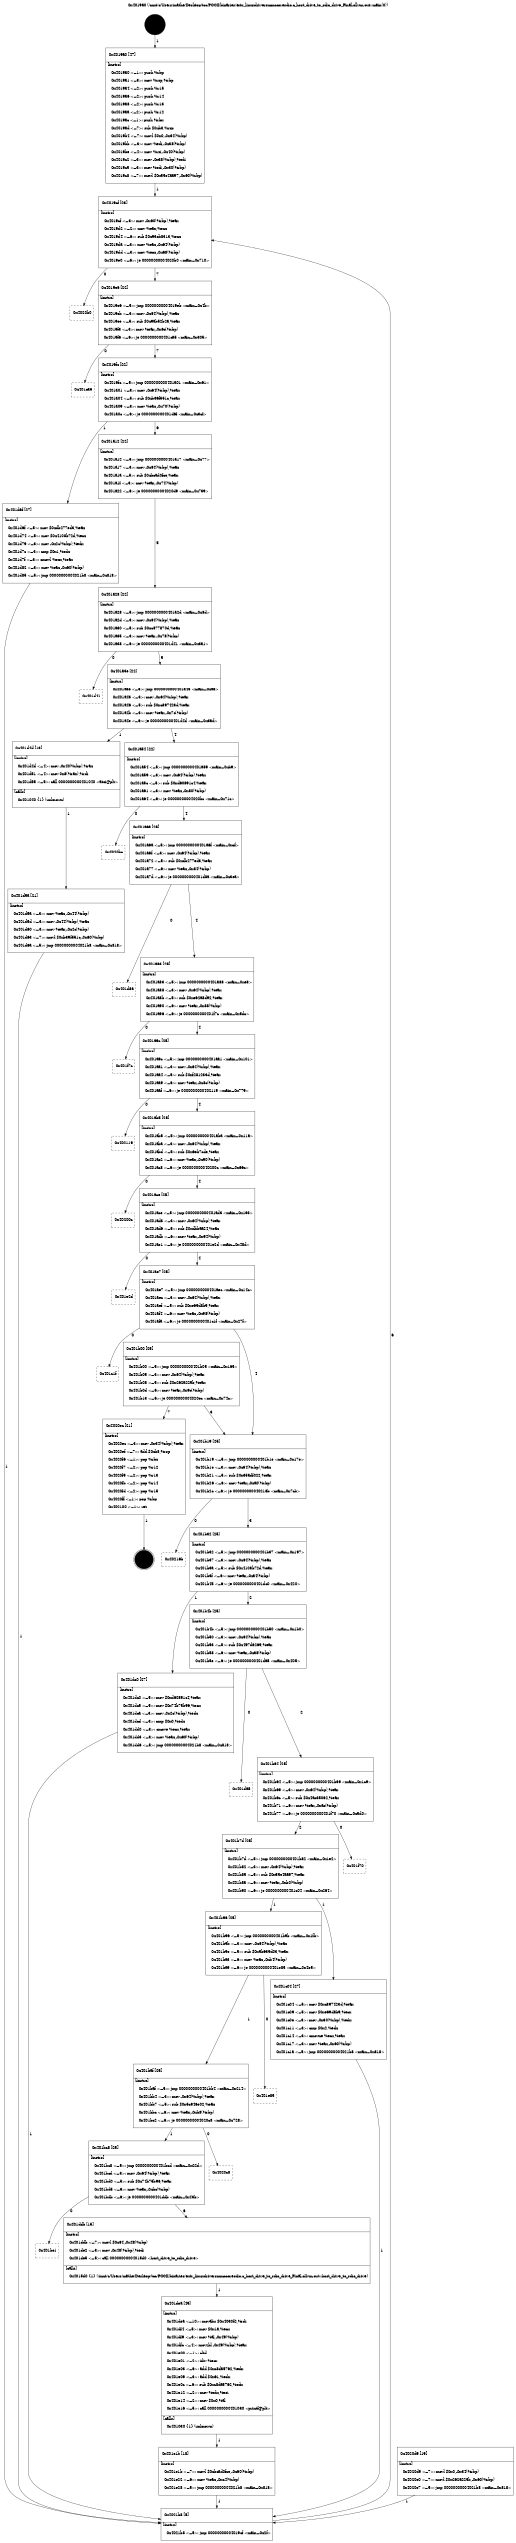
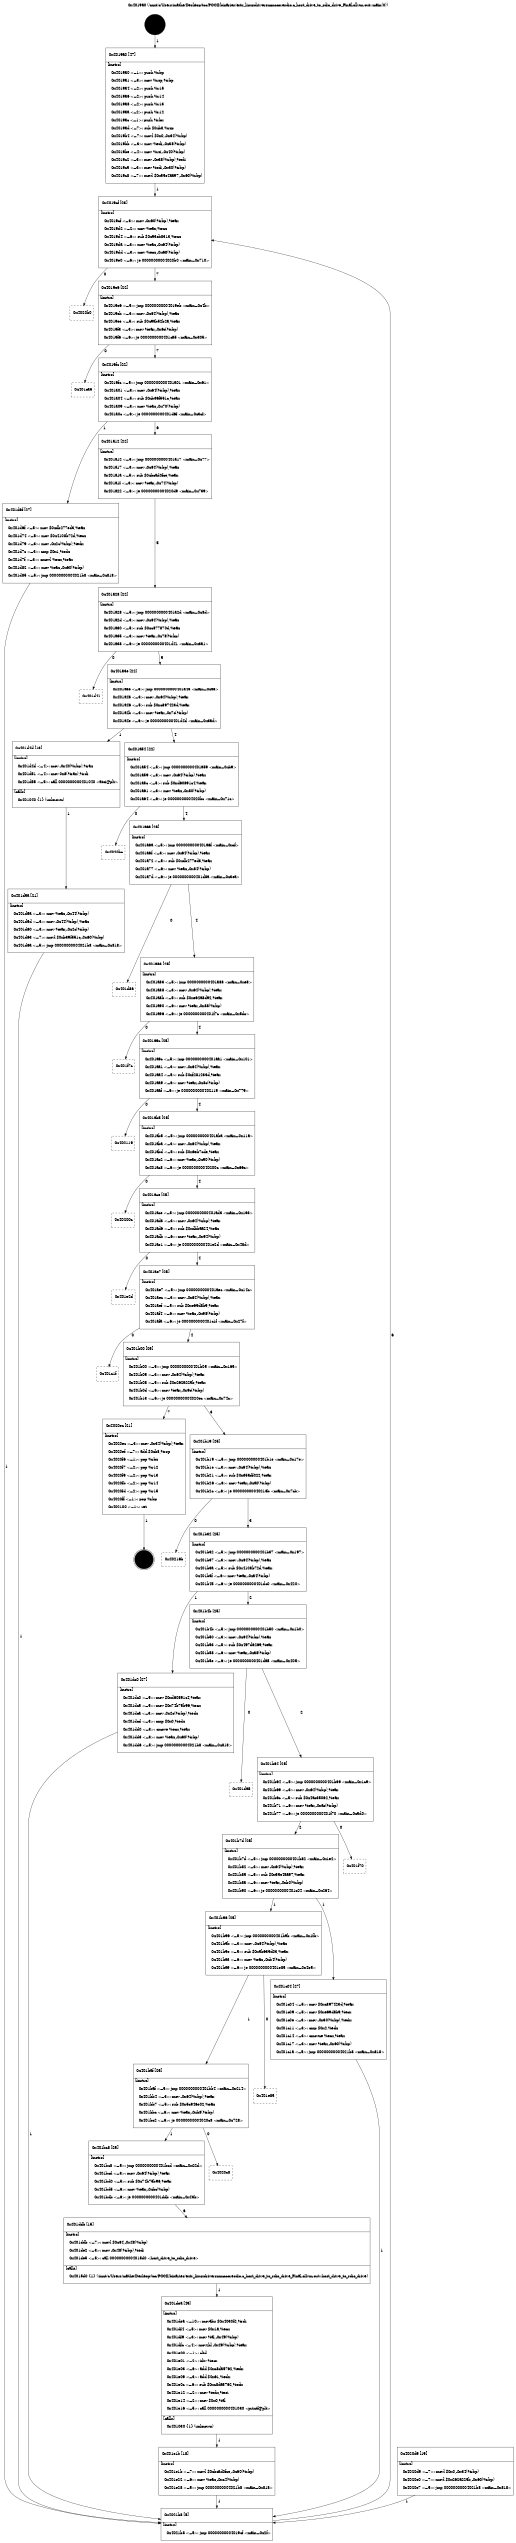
  digraph {
    label="0x4019a0 (/mnt/c/Users/mathe/Desktop/tcc/POCII/binaries/extr_linuxdriversmmccoresdio.c_host_drive_to_sdio_drive_Final-ollvm.out::main(0))"
    labelloc=t
    node [shape=record]
    Entry [fillcolor=black height=0.3 shape=circle style=filled width=0.3]
    n2 [label="{\n     0x4019a0 [47]\l\n     | [instrs]\l\n     &nbsp;&nbsp;0x4019a0 \<+1\>: push %rbp\l\n     &nbsp;&nbsp;0x4019a1 \<+3\>: mov %rsp,%rbp\l\n     &nbsp;&nbsp;0x4019a4 \<+2\>: push %r15\l\n     &nbsp;&nbsp;0x4019a6 \<+2\>: push %r14\l\n     &nbsp;&nbsp;0x4019a8 \<+2\>: push %r13\l\n     &nbsp;&nbsp;0x4019aa \<+2\>: push %r12\l\n     &nbsp;&nbsp;0x4019ac \<+1\>: push %rbx\l\n     &nbsp;&nbsp;0x4019ad \<+7\>: sub $0xb8,%rsp\l\n     &nbsp;&nbsp;0x4019b4 \<+7\>: movl $0x0,-0x34(%rbp)\l\n     &nbsp;&nbsp;0x4019bb \<+3\>: mov %edi,-0x38(%rbp)\l\n     &nbsp;&nbsp;0x4019be \<+4\>: mov %rsi,-0x40(%rbp)\l\n     &nbsp;&nbsp;0x4019c2 \<+3\>: mov -0x38(%rbp),%edi\l\n     &nbsp;&nbsp;0x4019c5 \<+3\>: mov %edi,-0x30(%rbp)\l\n     &nbsp;&nbsp;0x4019c8 \<+7\>: movl $0x55e4aa97,-0x60(%rbp)\l\n  }"]
    n3 [label="{\n     0x4019cf [23]\l\n     | [instrs]\l\n     &nbsp;&nbsp;0x4019cf \<+3\>: mov -0x60(%rbp),%eax\l\n     &nbsp;&nbsp;0x4019d2 \<+2\>: mov %eax,%ecx\l\n     &nbsp;&nbsp;0x4019d4 \<+6\>: sub $0x93eb8313,%ecx\l\n     &nbsp;&nbsp;0x4019da \<+3\>: mov %eax,-0x64(%rbp)\l\n     &nbsp;&nbsp;0x4019dd \<+3\>: mov %ecx,-0x68(%rbp)\l\n     &nbsp;&nbsp;0x4019e0 \<+6\>: je 00000000004020b0 \<main+0x710\>\l\n  }"]
    n4 [label="{\n     0x4020b0\l\n  }" style=dashed]
    n5 [label="{\n     0x4019e6 [22]\l\n     | [instrs]\l\n     &nbsp;&nbsp;0x4019e6 \<+5\>: jmp 00000000004019eb \<main+0x4b\>\l\n     &nbsp;&nbsp;0x4019eb \<+3\>: mov -0x64(%rbp),%eax\l\n     &nbsp;&nbsp;0x4019ee \<+5\>: sub $0x9ab52b2a,%eax\l\n     &nbsp;&nbsp;0x4019f3 \<+3\>: mov %eax,-0x6c(%rbp)\l\n     &nbsp;&nbsp;0x4019f6 \<+6\>: je 0000000000401ca5 \<main+0x305\>\l\n  }"]
    n6 [label="{\n     0x401ca5\l\n  }" style=dashed]
    n7 [label="{\n     0x4019fc [22]\l\n     | [instrs]\l\n     &nbsp;&nbsp;0x4019fc \<+5\>: jmp 0000000000401a01 \<main+0x61\>\l\n     &nbsp;&nbsp;0x401a01 \<+3\>: mov -0x64(%rbp),%eax\l\n     &nbsp;&nbsp;0x401a04 \<+5\>: sub $0xb39f551c,%eax\l\n     &nbsp;&nbsp;0x401a09 \<+3\>: mov %eax,-0x70(%rbp)\l\n     &nbsp;&nbsp;0x401a0c \<+6\>: je 0000000000401d6f \<main+0x3cf\>\l\n  }"]
    n8 [label="{\n     0x401d6f [27]\l\n     | [instrs]\l\n     &nbsp;&nbsp;0x401d6f \<+5\>: mov $0xdb277ed3,%eax\l\n     &nbsp;&nbsp;0x401d74 \<+5\>: mov $0x4108b72d,%ecx\l\n     &nbsp;&nbsp;0x401d79 \<+3\>: mov -0x2c(%rbp),%edx\l\n     &nbsp;&nbsp;0x401d7c \<+3\>: cmp $0x1,%edx\l\n     &nbsp;&nbsp;0x401d7f \<+3\>: cmovl %ecx,%eax\l\n     &nbsp;&nbsp;0x401d82 \<+3\>: mov %eax,-0x60(%rbp)\l\n     &nbsp;&nbsp;0x401d85 \<+5\>: jmp 00000000004021b8 \<main+0x818\>\l\n  }"]
    n9 [label="{\n     0x401a12 [22]\l\n     | [instrs]\l\n     &nbsp;&nbsp;0x401a12 \<+5\>: jmp 0000000000401a17 \<main+0x77\>\l\n     &nbsp;&nbsp;0x401a17 \<+3\>: mov -0x64(%rbp),%eax\l\n     &nbsp;&nbsp;0x401a1a \<+5\>: sub $0xbcad0fce,%eax\l\n     &nbsp;&nbsp;0x401a1f \<+3\>: mov %eax,-0x74(%rbp)\l\n     &nbsp;&nbsp;0x401a22 \<+6\>: je 00000000004020d9 \<main+0x739\>\l\n  }"]
    Exit [fillcolor=black height=0.3 peripheries=2 shape=circle style=filled width=0.3]
    n11 [label="{\n     0x4021b8 [5]\l\n     | [instrs]\l\n     &nbsp;&nbsp;0x4021b8 \<+5\>: jmp 00000000004019cf \<main+0x2f\>\l\n  }"]
    n12 [label="{\n     0x401a28 [22]\l\n     | [instrs]\l\n     &nbsp;&nbsp;0x401a28 \<+5\>: jmp 0000000000401a2d \<main+0x8d\>\l\n     &nbsp;&nbsp;0x401a2d \<+3\>: mov -0x64(%rbp),%eax\l\n     &nbsp;&nbsp;0x401a30 \<+5\>: sub $0xc877870d,%eax\l\n     &nbsp;&nbsp;0x401a35 \<+3\>: mov %eax,-0x78(%rbp)\l\n     &nbsp;&nbsp;0x401a38 \<+6\>: je 0000000000401d41 \<main+0x3a1\>\l\n  }"]
    n13 [label="{\n     0x401e1b [18]\l\n     | [instrs]\l\n     &nbsp;&nbsp;0x401e1b \<+7\>: movl $0xbcad0fce,-0x60(%rbp)\l\n     &nbsp;&nbsp;0x401e22 \<+6\>: mov %eax,-0xc4(%rbp)\l\n     &nbsp;&nbsp;0x401e28 \<+5\>: jmp 00000000004021b8 \<main+0x818\>\l\n  }"]
    n14 [label="{\n     0x4020d9 [19]\l\n     | [instrs]\l\n     &nbsp;&nbsp;0x4020d9 \<+7\>: movl $0x0,-0x34(%rbp)\l\n     &nbsp;&nbsp;0x4020e0 \<+7\>: movl $0x262a225b,-0x60(%rbp)\l\n     &nbsp;&nbsp;0x4020e7 \<+5\>: jmp 00000000004021b8 \<main+0x818\>\l\n  }"]
    n15 [label="{\n     0x401d41\l\n  }" style=dashed]
    n16 [label="{\n     0x401a3e [22]\l\n     | [instrs]\l\n     &nbsp;&nbsp;0x401a3e \<+5\>: jmp 0000000000401a43 \<main+0xa3\>\l\n     &nbsp;&nbsp;0x401a43 \<+3\>: mov -0x64(%rbp),%eax\l\n     &nbsp;&nbsp;0x401a46 \<+5\>: sub $0xc897423d,%eax\l\n     &nbsp;&nbsp;0x401a4b \<+3\>: mov %eax,-0x7c(%rbp)\l\n     &nbsp;&nbsp;0x401a4e \<+6\>: je 0000000000401d4d \<main+0x3ad\>\l\n  }"]
    n17 [label="{\n     0x401dea [49]\l\n     | [instrs]\l\n     &nbsp;&nbsp;0x401dea \<+10\>: movabs $0x4030f2,%rdi\l\n     &nbsp;&nbsp;0x401df4 \<+5\>: mov $0x1a,%ecx\l\n     &nbsp;&nbsp;0x401df9 \<+3\>: mov %al,-0x49(%rbp)\l\n     &nbsp;&nbsp;0x401dfc \<+4\>: movzbl -0x49(%rbp),%eax\l\n     &nbsp;&nbsp;0x401e00 \<+1\>: cltd\l\n     &nbsp;&nbsp;0x401e01 \<+2\>: idiv %ecx\l\n     &nbsp;&nbsp;0x401e03 \<+6\>: add $0xc8da5762,%edx\l\n     &nbsp;&nbsp;0x401e09 \<+3\>: add $0x61,%edx\l\n     &nbsp;&nbsp;0x401e0c \<+6\>: sub $0xc8da5762,%edx\l\n     &nbsp;&nbsp;0x401e12 \<+2\>: mov %edx,%esi\l\n     &nbsp;&nbsp;0x401e14 \<+2\>: mov $0x0,%al\l\n     &nbsp;&nbsp;0x401e16 \<+5\>: call 0000000000401030 \<printf@plt\>\l\n     | [calls]\l\n     &nbsp;&nbsp;0x401030 \{1\} (unknown)\l\n  }"]
    n18 [label="{\n     0x401d4d [13]\l\n     | [instrs]\l\n     &nbsp;&nbsp;0x401d4d \<+4\>: mov -0x40(%rbp),%rax\l\n     &nbsp;&nbsp;0x401d51 \<+4\>: mov 0x8(%rax),%rdi\l\n     &nbsp;&nbsp;0x401d55 \<+5\>: call 0000000000401040 \<atoi@plt\>\l\n     | [calls]\l\n     &nbsp;&nbsp;0x401040 \{1\} (unknown)\l\n  }"]
    n19 [label="{\n     0x401a54 [22]\l\n     | [instrs]\l\n     &nbsp;&nbsp;0x401a54 \<+5\>: jmp 0000000000401a59 \<main+0xb9\>\l\n     &nbsp;&nbsp;0x401a59 \<+3\>: mov -0x64(%rbp),%eax\l\n     &nbsp;&nbsp;0x401a5c \<+5\>: sub $0xd60891c4,%eax\l\n     &nbsp;&nbsp;0x401a61 \<+3\>: mov %eax,-0x80(%rbp)\l\n     &nbsp;&nbsp;0x401a64 \<+6\>: je 00000000004020bc \<main+0x71c\>\l\n  }"]
-   n20 [label="{\n     0x401be1\l\n  }" style=dashed]
    n21 [label="{\n     0x401d5a [21]\l\n     | [instrs]\l\n     &nbsp;&nbsp;0x401d5a \<+3\>: mov %eax,-0x44(%rbp)\l\n     &nbsp;&nbsp;0x401d5d \<+3\>: mov -0x44(%rbp),%eax\l\n     &nbsp;&nbsp;0x401d60 \<+3\>: mov %eax,-0x2c(%rbp)\l\n     &nbsp;&nbsp;0x401d63 \<+7\>: movl $0xb39f551c,-0x60(%rbp)\l\n     &nbsp;&nbsp;0x401d6a \<+5\>: jmp 00000000004021b8 \<main+0x818\>\l\n  }"]
    n22 [label="{\n     0x4020bc\l\n  }" style=dashed]
    n23 [label="{\n     0x401a6a [25]\l\n     | [instrs]\l\n     &nbsp;&nbsp;0x401a6a \<+5\>: jmp 0000000000401a6f \<main+0xcf\>\l\n     &nbsp;&nbsp;0x401a6f \<+3\>: mov -0x64(%rbp),%eax\l\n     &nbsp;&nbsp;0x401a72 \<+5\>: sub $0xdb277ed3,%eax\l\n     &nbsp;&nbsp;0x401a77 \<+6\>: mov %eax,-0x84(%rbp)\l\n     &nbsp;&nbsp;0x401a7d \<+6\>: je 0000000000401d8a \<main+0x3ea\>\l\n  }"]
    n24 [label="{\n     0x401ddb [15]\l\n     | [instrs]\l\n     &nbsp;&nbsp;0x401ddb \<+7\>: movl $0x64,-0x48(%rbp)\l\n     &nbsp;&nbsp;0x401de2 \<+3\>: mov -0x48(%rbp),%edi\l\n     &nbsp;&nbsp;0x401de5 \<+5\>: call 00000000004015d0 \<host_drive_to_sdio_drive\>\l\n     | [calls]\l\n     &nbsp;&nbsp;0x4015d0 \{1\} (/mnt/c/Users/mathe/Desktop/tcc/POCII/binaries/extr_linuxdriversmmccoresdio.c_host_drive_to_sdio_drive_Final-ollvm.out::host_drive_to_sdio_drive)\l\n  }"]
    n25 [label="{\n     0x401d8a\l\n  }" style=dashed]
    n26 [label="{\n     0x401a83 [25]\l\n     | [instrs]\l\n     &nbsp;&nbsp;0x401a83 \<+5\>: jmp 0000000000401a88 \<main+0xe8\>\l\n     &nbsp;&nbsp;0x401a88 \<+3\>: mov -0x64(%rbp),%eax\l\n     &nbsp;&nbsp;0x401a8b \<+5\>: sub $0xe62a8d92,%eax\l\n     &nbsp;&nbsp;0x401a90 \<+6\>: mov %eax,-0x88(%rbp)\l\n     &nbsp;&nbsp;0x401a96 \<+6\>: je 0000000000401f7c \<main+0x5dc\>\l\n  }"]
    n27 [label="{\n     0x401bc8 [25]\l\n     | [instrs]\l\n     &nbsp;&nbsp;0x401bc8 \<+5\>: jmp 0000000000401bcd \<main+0x22d\>\l\n     &nbsp;&nbsp;0x401bcd \<+3\>: mov -0x64(%rbp),%eax\l\n     &nbsp;&nbsp;0x401bd0 \<+5\>: sub $0x74b75b96,%eax\l\n     &nbsp;&nbsp;0x401bd5 \<+6\>: mov %eax,-0xbc(%rbp)\l\n     &nbsp;&nbsp;0x401bdb \<+6\>: je 0000000000401ddb \<main+0x43b\>\l\n  }"]
    n28 [label="{\n     0x401f7c\l\n  }" style=dashed]
    n29 [label="{\n     0x401a9c [25]\l\n     | [instrs]\l\n     &nbsp;&nbsp;0x401a9c \<+5\>: jmp 0000000000401aa1 \<main+0x101\>\l\n     &nbsp;&nbsp;0x401aa1 \<+3\>: mov -0x64(%rbp),%eax\l\n     &nbsp;&nbsp;0x401aa4 \<+5\>: sub $0xf281233d,%eax\l\n     &nbsp;&nbsp;0x401aa9 \<+6\>: mov %eax,-0x8c(%rbp)\l\n     &nbsp;&nbsp;0x401aaf \<+6\>: je 0000000000402119 \<main+0x779\>\l\n  }"]
    n30 [label="{\n     0x4020c8\l\n  }" style=dashed]
    n31 [label="{\n     0x402119\l\n  }" style=dashed]
    n32 [label="{\n     0x401ab5 [25]\l\n     | [instrs]\l\n     &nbsp;&nbsp;0x401ab5 \<+5\>: jmp 0000000000401aba \<main+0x11a\>\l\n     &nbsp;&nbsp;0x401aba \<+3\>: mov -0x64(%rbp),%eax\l\n     &nbsp;&nbsp;0x401abd \<+5\>: sub $0x6eb7cde,%eax\l\n     &nbsp;&nbsp;0x401ac2 \<+6\>: mov %eax,-0x90(%rbp)\l\n     &nbsp;&nbsp;0x401ac8 \<+6\>: je 000000000040200c \<main+0x66c\>\l\n  }"]
    n33 [label="{\n     0x401baf [25]\l\n     | [instrs]\l\n     &nbsp;&nbsp;0x401baf \<+5\>: jmp 0000000000401bb4 \<main+0x214\>\l\n     &nbsp;&nbsp;0x401bb4 \<+3\>: mov -0x64(%rbp),%eax\l\n     &nbsp;&nbsp;0x401bb7 \<+5\>: sub $0x5c946e02,%eax\l\n     &nbsp;&nbsp;0x401bbc \<+6\>: mov %eax,-0xb8(%rbp)\l\n     &nbsp;&nbsp;0x401bc2 \<+6\>: je 00000000004020c8 \<main+0x728\>\l\n  }"]
    n34 [label="{\n     0x40200c\l\n  }" style=dashed]
    n35 [label="{\n     0x401ace [25]\l\n     | [instrs]\l\n     &nbsp;&nbsp;0x401ace \<+5\>: jmp 0000000000401ad3 \<main+0x133\>\l\n     &nbsp;&nbsp;0x401ad3 \<+3\>: mov -0x64(%rbp),%eax\l\n     &nbsp;&nbsp;0x401ad6 \<+5\>: sub $0xdbbaa24,%eax\l\n     &nbsp;&nbsp;0x401adb \<+6\>: mov %eax,-0x94(%rbp)\l\n     &nbsp;&nbsp;0x401ae1 \<+6\>: je 0000000000401e2d \<main+0x48d\>\l\n  }"]
    n36 [label="{\n     0x401e85\l\n  }" style=dashed]
    n37 [label="{\n     0x401e2d\l\n  }" style=dashed]
    n38 [label="{\n     0x401ae7 [25]\l\n     | [instrs]\l\n     &nbsp;&nbsp;0x401ae7 \<+5\>: jmp 0000000000401aec \<main+0x14c\>\l\n     &nbsp;&nbsp;0x401aec \<+3\>: mov -0x64(%rbp),%eax\l\n     &nbsp;&nbsp;0x401aef \<+5\>: sub $0xe69d8b9,%eax\l\n     &nbsp;&nbsp;0x401af4 \<+6\>: mov %eax,-0x98(%rbp)\l\n     &nbsp;&nbsp;0x401afa \<+6\>: je 0000000000401c1f \<main+0x27f\>\l\n  }"]
    n39 [label="{\n     0x401c1f\l\n  }" style=dashed]
    n40 [label="{\n     0x401b00 [25]\l\n     | [instrs]\l\n     &nbsp;&nbsp;0x401b00 \<+5\>: jmp 0000000000401b05 \<main+0x165\>\l\n     &nbsp;&nbsp;0x401b05 \<+3\>: mov -0x64(%rbp),%eax\l\n     &nbsp;&nbsp;0x401b08 \<+5\>: sub $0x262a225b,%eax\l\n     &nbsp;&nbsp;0x401b0d \<+6\>: mov %eax,-0x9c(%rbp)\l\n     &nbsp;&nbsp;0x401b13 \<+6\>: je 00000000004020ec \<main+0x74c\>\l\n  }"]
    n41 [label="{\n     0x4020ec [21]\l\n     | [instrs]\l\n     &nbsp;&nbsp;0x4020ec \<+3\>: mov -0x34(%rbp),%eax\l\n     &nbsp;&nbsp;0x4020ef \<+7\>: add $0xb8,%rsp\l\n     &nbsp;&nbsp;0x4020f6 \<+1\>: pop %rbx\l\n     &nbsp;&nbsp;0x4020f7 \<+2\>: pop %r12\l\n     &nbsp;&nbsp;0x4020f9 \<+2\>: pop %r13\l\n     &nbsp;&nbsp;0x4020fb \<+2\>: pop %r14\l\n     &nbsp;&nbsp;0x4020fd \<+2\>: pop %r15\l\n     &nbsp;&nbsp;0x4020ff \<+1\>: pop %rbp\l\n     &nbsp;&nbsp;0x402100 \<+1\>: ret\l\n  }"]
    n42 [label="{\n     0x401b19 [25]\l\n     | [instrs]\l\n     &nbsp;&nbsp;0x401b19 \<+5\>: jmp 0000000000401b1e \<main+0x17e\>\l\n     &nbsp;&nbsp;0x401b1e \<+3\>: mov -0x64(%rbp),%eax\l\n     &nbsp;&nbsp;0x401b21 \<+5\>: sub $0x35adf022,%eax\l\n     &nbsp;&nbsp;0x401b26 \<+6\>: mov %eax,-0xa0(%rbp)\l\n     &nbsp;&nbsp;0x401b2c \<+6\>: je 000000000040216b \<main+0x7cb\>\l\n  }"]
    n43 [label="{\n     0x40216b\l\n  }" style=dashed]
    n44 [label="{\n     0x401b32 [25]\l\n     | [instrs]\l\n     &nbsp;&nbsp;0x401b32 \<+5\>: jmp 0000000000401b37 \<main+0x197\>\l\n     &nbsp;&nbsp;0x401b37 \<+3\>: mov -0x64(%rbp),%eax\l\n     &nbsp;&nbsp;0x401b3a \<+5\>: sub $0x4108b72d,%eax\l\n     &nbsp;&nbsp;0x401b3f \<+6\>: mov %eax,-0xa4(%rbp)\l\n     &nbsp;&nbsp;0x401b45 \<+6\>: je 0000000000401dc0 \<main+0x420\>\l\n  }"]
    n45 [label="{\n     0x401b96 [25]\l\n     | [instrs]\l\n     &nbsp;&nbsp;0x401b96 \<+5\>: jmp 0000000000401b9b \<main+0x1fb\>\l\n     &nbsp;&nbsp;0x401b9b \<+3\>: mov -0x64(%rbp),%eax\l\n     &nbsp;&nbsp;0x401b9e \<+5\>: sub $0x5b639d03,%eax\l\n     &nbsp;&nbsp;0x401ba3 \<+6\>: mov %eax,-0xb4(%rbp)\l\n     &nbsp;&nbsp;0x401ba9 \<+6\>: je 0000000000401e85 \<main+0x4e5\>\l\n  }"]
    n46 [label="{\n     0x401dc0 [27]\l\n     | [instrs]\l\n     &nbsp;&nbsp;0x401dc0 \<+5\>: mov $0xd60891c4,%eax\l\n     &nbsp;&nbsp;0x401dc5 \<+5\>: mov $0x74b75b96,%ecx\l\n     &nbsp;&nbsp;0x401dca \<+3\>: mov -0x2c(%rbp),%edx\l\n     &nbsp;&nbsp;0x401dcd \<+3\>: cmp $0x0,%edx\l\n     &nbsp;&nbsp;0x401dd0 \<+3\>: cmove %ecx,%eax\l\n     &nbsp;&nbsp;0x401dd3 \<+3\>: mov %eax,-0x60(%rbp)\l\n     &nbsp;&nbsp;0x401dd6 \<+5\>: jmp 00000000004021b8 \<main+0x818\>\l\n  }"]
    n47 [label="{\n     0x401b4b [25]\l\n     | [instrs]\l\n     &nbsp;&nbsp;0x401b4b \<+5\>: jmp 0000000000401b50 \<main+0x1b0\>\l\n     &nbsp;&nbsp;0x401b50 \<+3\>: mov -0x64(%rbp),%eax\l\n     &nbsp;&nbsp;0x401b53 \<+5\>: sub $0x497d6269,%eax\l\n     &nbsp;&nbsp;0x401b58 \<+6\>: mov %eax,-0xa8(%rbp)\l\n     &nbsp;&nbsp;0x401b5e \<+6\>: je 0000000000401da5 \<main+0x405\>\l\n  }"]
    n48 [label="{\n     0x401c04 [27]\l\n     | [instrs]\l\n     &nbsp;&nbsp;0x401c04 \<+5\>: mov $0xc897423d,%eax\l\n     &nbsp;&nbsp;0x401c09 \<+5\>: mov $0xe69d8b9,%ecx\l\n     &nbsp;&nbsp;0x401c0e \<+3\>: mov -0x30(%rbp),%edx\l\n     &nbsp;&nbsp;0x401c11 \<+3\>: cmp $0x2,%edx\l\n     &nbsp;&nbsp;0x401c14 \<+3\>: cmovne %ecx,%eax\l\n     &nbsp;&nbsp;0x401c17 \<+3\>: mov %eax,-0x60(%rbp)\l\n     &nbsp;&nbsp;0x401c1a \<+5\>: jmp 00000000004021b8 \<main+0x818\>\l\n  }"]
    n49 [label="{\n     0x401da5\l\n  }" style=dashed]
    n50 [label="{\n     0x401b64 [25]\l\n     | [instrs]\l\n     &nbsp;&nbsp;0x401b64 \<+5\>: jmp 0000000000401b69 \<main+0x1c9\>\l\n     &nbsp;&nbsp;0x401b69 \<+3\>: mov -0x64(%rbp),%eax\l\n     &nbsp;&nbsp;0x401b6c \<+5\>: sub $0x4ac35062,%eax\l\n     &nbsp;&nbsp;0x401b71 \<+6\>: mov %eax,-0xac(%rbp)\l\n     &nbsp;&nbsp;0x401b77 \<+6\>: je 0000000000401f70 \<main+0x5d0\>\l\n  }"]
    n51 [label="{\n     0x401b7d [25]\l\n     | [instrs]\l\n     &nbsp;&nbsp;0x401b7d \<+5\>: jmp 0000000000401b82 \<main+0x1e2\>\l\n     &nbsp;&nbsp;0x401b82 \<+3\>: mov -0x64(%rbp),%eax\l\n     &nbsp;&nbsp;0x401b85 \<+5\>: sub $0x55e4aa97,%eax\l\n     &nbsp;&nbsp;0x401b8a \<+6\>: mov %eax,-0xb0(%rbp)\l\n     &nbsp;&nbsp;0x401b90 \<+6\>: je 0000000000401c04 \<main+0x264\>\l\n  }"]
    n52 [label="{\n     0x401f70\l\n  }" style=dashed]
    Entry -> n2 [label=" 1"]
    n2 -> n3 [label=" 1"]
    n3 -> n4 [label=" 0"]
    n3 -> n5 [label=" 7"]
    n5 -> n6 [label=" 0"]
    n5 -> n7 [label=" 7"]
    n7 -> n8 [label=" 1"]
    n7 -> n9 [label=" 6"]
    n8 -> n11 [label=" 1"]
    n9 -> n12 [label=" 5"]
    n11 -> n3 [label=" 6"]
    n12 -> n15 [label=" 0"]
    n12 -> n16 [label=" 5"]
    n13 -> n11 [label=" 1"]
    n14 -> n11 [label=" 1"]
    n16 -> n18 [label=" 1"]
    n16 -> n19 [label=" 4"]
    n17 -> n13 [label=" 1"]
    n18 -> n21 [label=" 1"]
    n19 -> n22 [label=" 0"]
    n19 -> n23 [label=" 4"]
    n21 -> n11 [label=" 1"]
    n23 -> n25 [label=" 0"]
    n23 -> n26 [label=" 4"]
    n24 -> n17 [label=" 1"]
    n26 -> n28 [label=" 0"]
    n26 -> n29 [label=" 4"]
-   n27 -> n20 [label=" 0"]
    n27 -> n24 [label=" 6"]
    n29 -> n31 [label=" 0"]
    n29 -> n32 [label=" 4"]
    n32 -> n34 [label=" 0"]
    n32 -> n35 [label=" 4"]
    n33 -> n27 [label=" 1"]
    n33 -> n30 [label=" 0"]
    n35 -> n37 [label=" 0"]
    n35 -> n38 [label=" 4"]
    n38 -> n39 [label=" 0"]
-   n38 -> n42 [label=" 4"]
+   n38 -> n40 [label=" 4"]
    n40 -> n41 [label=" 7"]
    n40 -> n42 [label=" 3"]
    n41 -> Exit [label=" 1"]
    n42 -> n43 [label=" 0"]
    n42 -> n44 [label=" 3"]
    n44 -> n46 [label=" 1"]
    n44 -> n47 [label=" 2"]
    n45 -> n33 [label=" 1"]
    n45 -> n36 [label=" 0"]
    n46 -> n11 [label=" 1"]
    n47 -> n49 [label=" 0"]
    n47 -> n50 [label=" 2"]
    n48 -> n11 [label=" 1"]
    n50 -> n51 [label=" 2"]
    n50 -> n52 [label=" 0"]
    n51 -> n45 [label=" 1"]
    n51 -> n48 [label=" 1"]
  }
